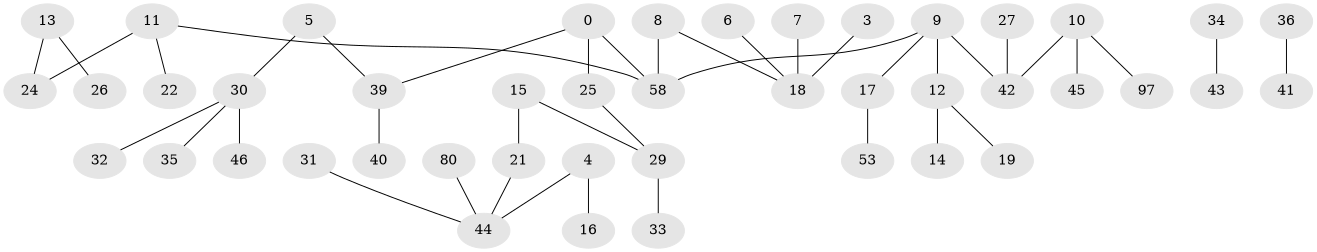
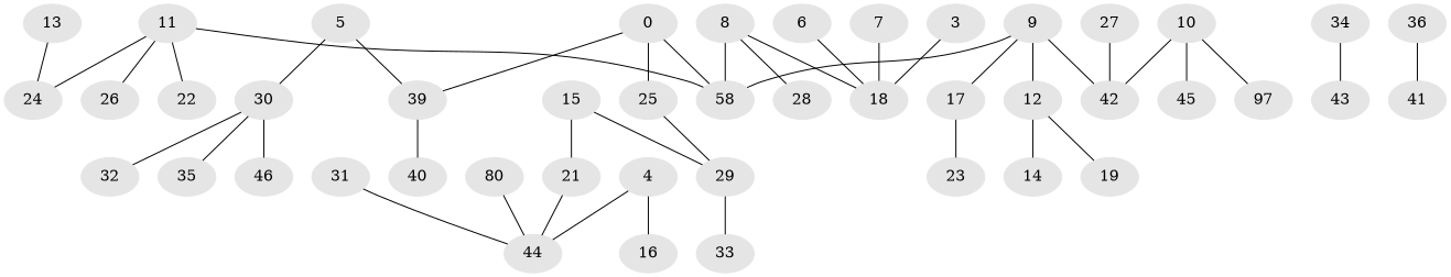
  graph {
    node [color=gray90 style=filled]
    edge [weight=1.0]
    n1 [label=58]
    11
    22
    24
    n5 [label=0]
    25
    39
    29
    40
    3
    18
    4
    16
    44
    5
    30
    32
    35
    46
    6
    7
    8
+   28
    9
    12
    17
    42
    14
    19
-   23 [label=53]
+   23
    10
    n32 [label=97]
    45
    13
    26
    15
    21
    33
    n39 [label=80]
    34
    43
    27
    31
    36
    41
    11 -- n1
    11 -- 22
    11 -- 24
    n5 -- n1
    n5 -- 25
    n5 -- 39
    25 -- 29
    39 -- 40
    29 -- 33
    3 -- 18
    4 -- 16
    4 -- 44
    5 -- 39
    5 -- 30
    30 -- 32
    30 -- 35
    30 -- 46
    6 -- 18
    7 -- 18
    8 -- n1
    8 -- 18
+   8 -- 28
    9 -- n1
    9 -- 12
    9 -- 17
    9 -- 42
    12 -- 14
    12 -- 19
    17 -- 23
    10 -- 42
    10 -- n32
    10 -- 45
    13 -- 24
-   13 -- 26
+   11 -- 26
    15 -- 29
    15 -- 21
    21 -- 44
    n39 -- 44
    34 -- 43
    27 -- 42
    31 -- 44
    36 -- 41
  }
